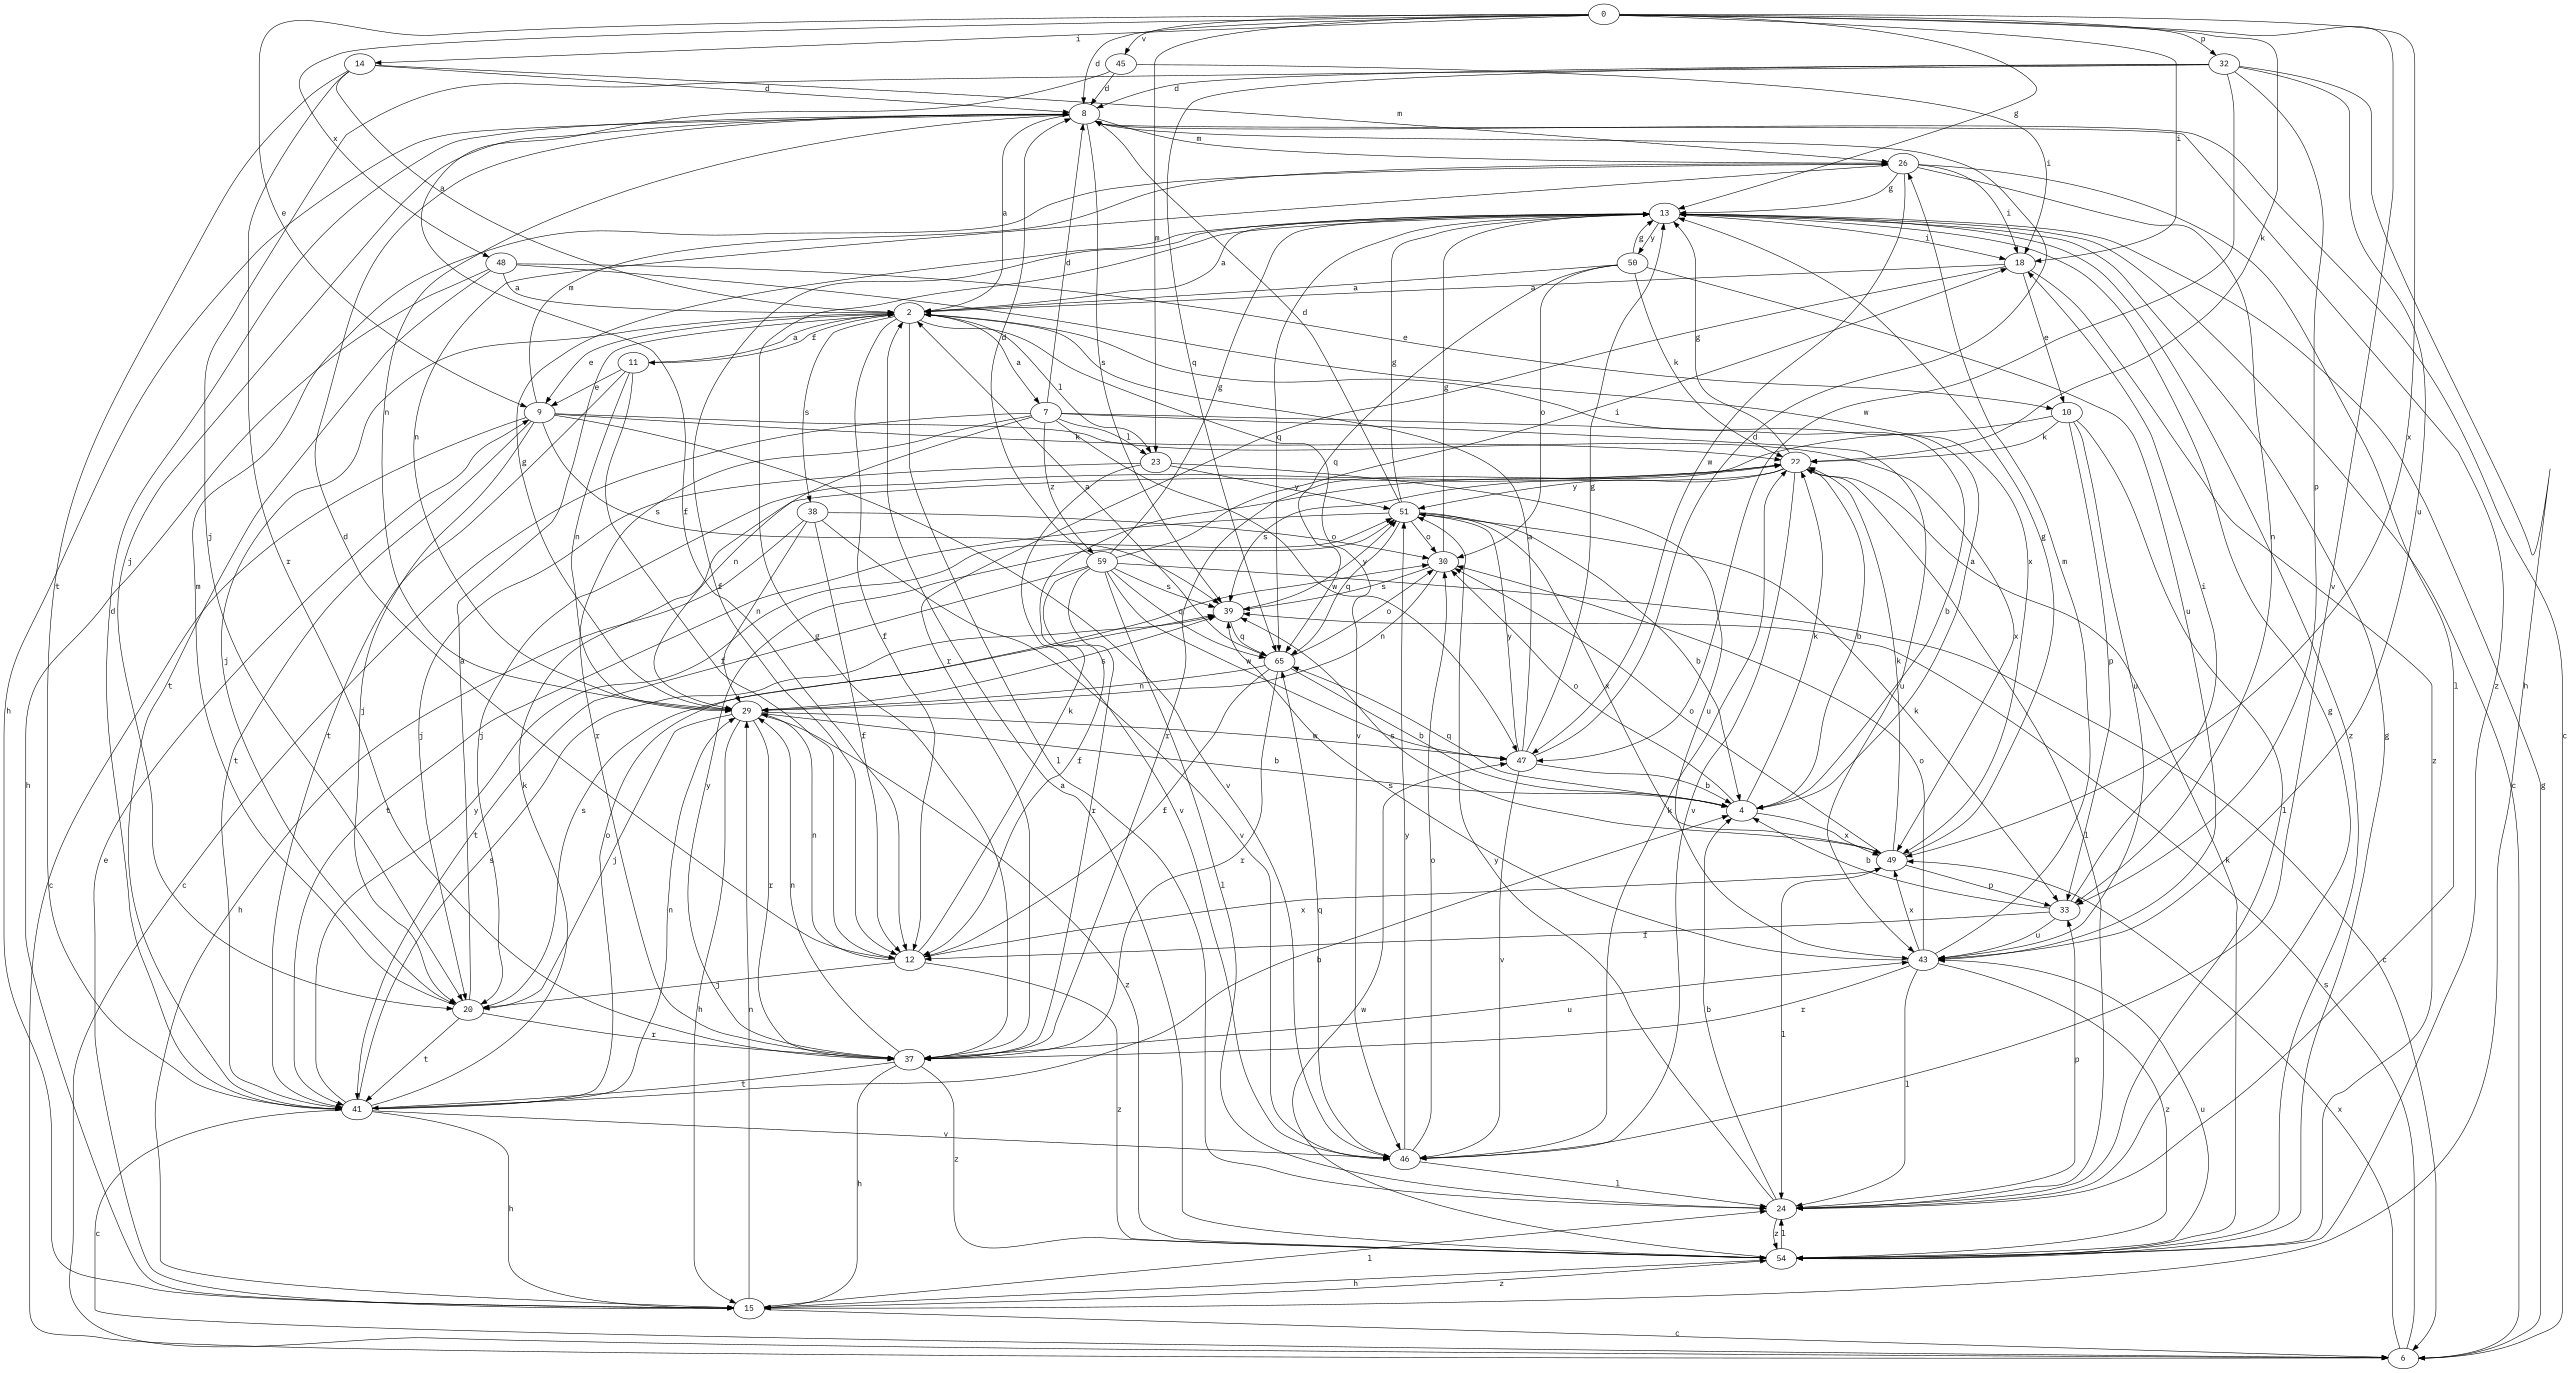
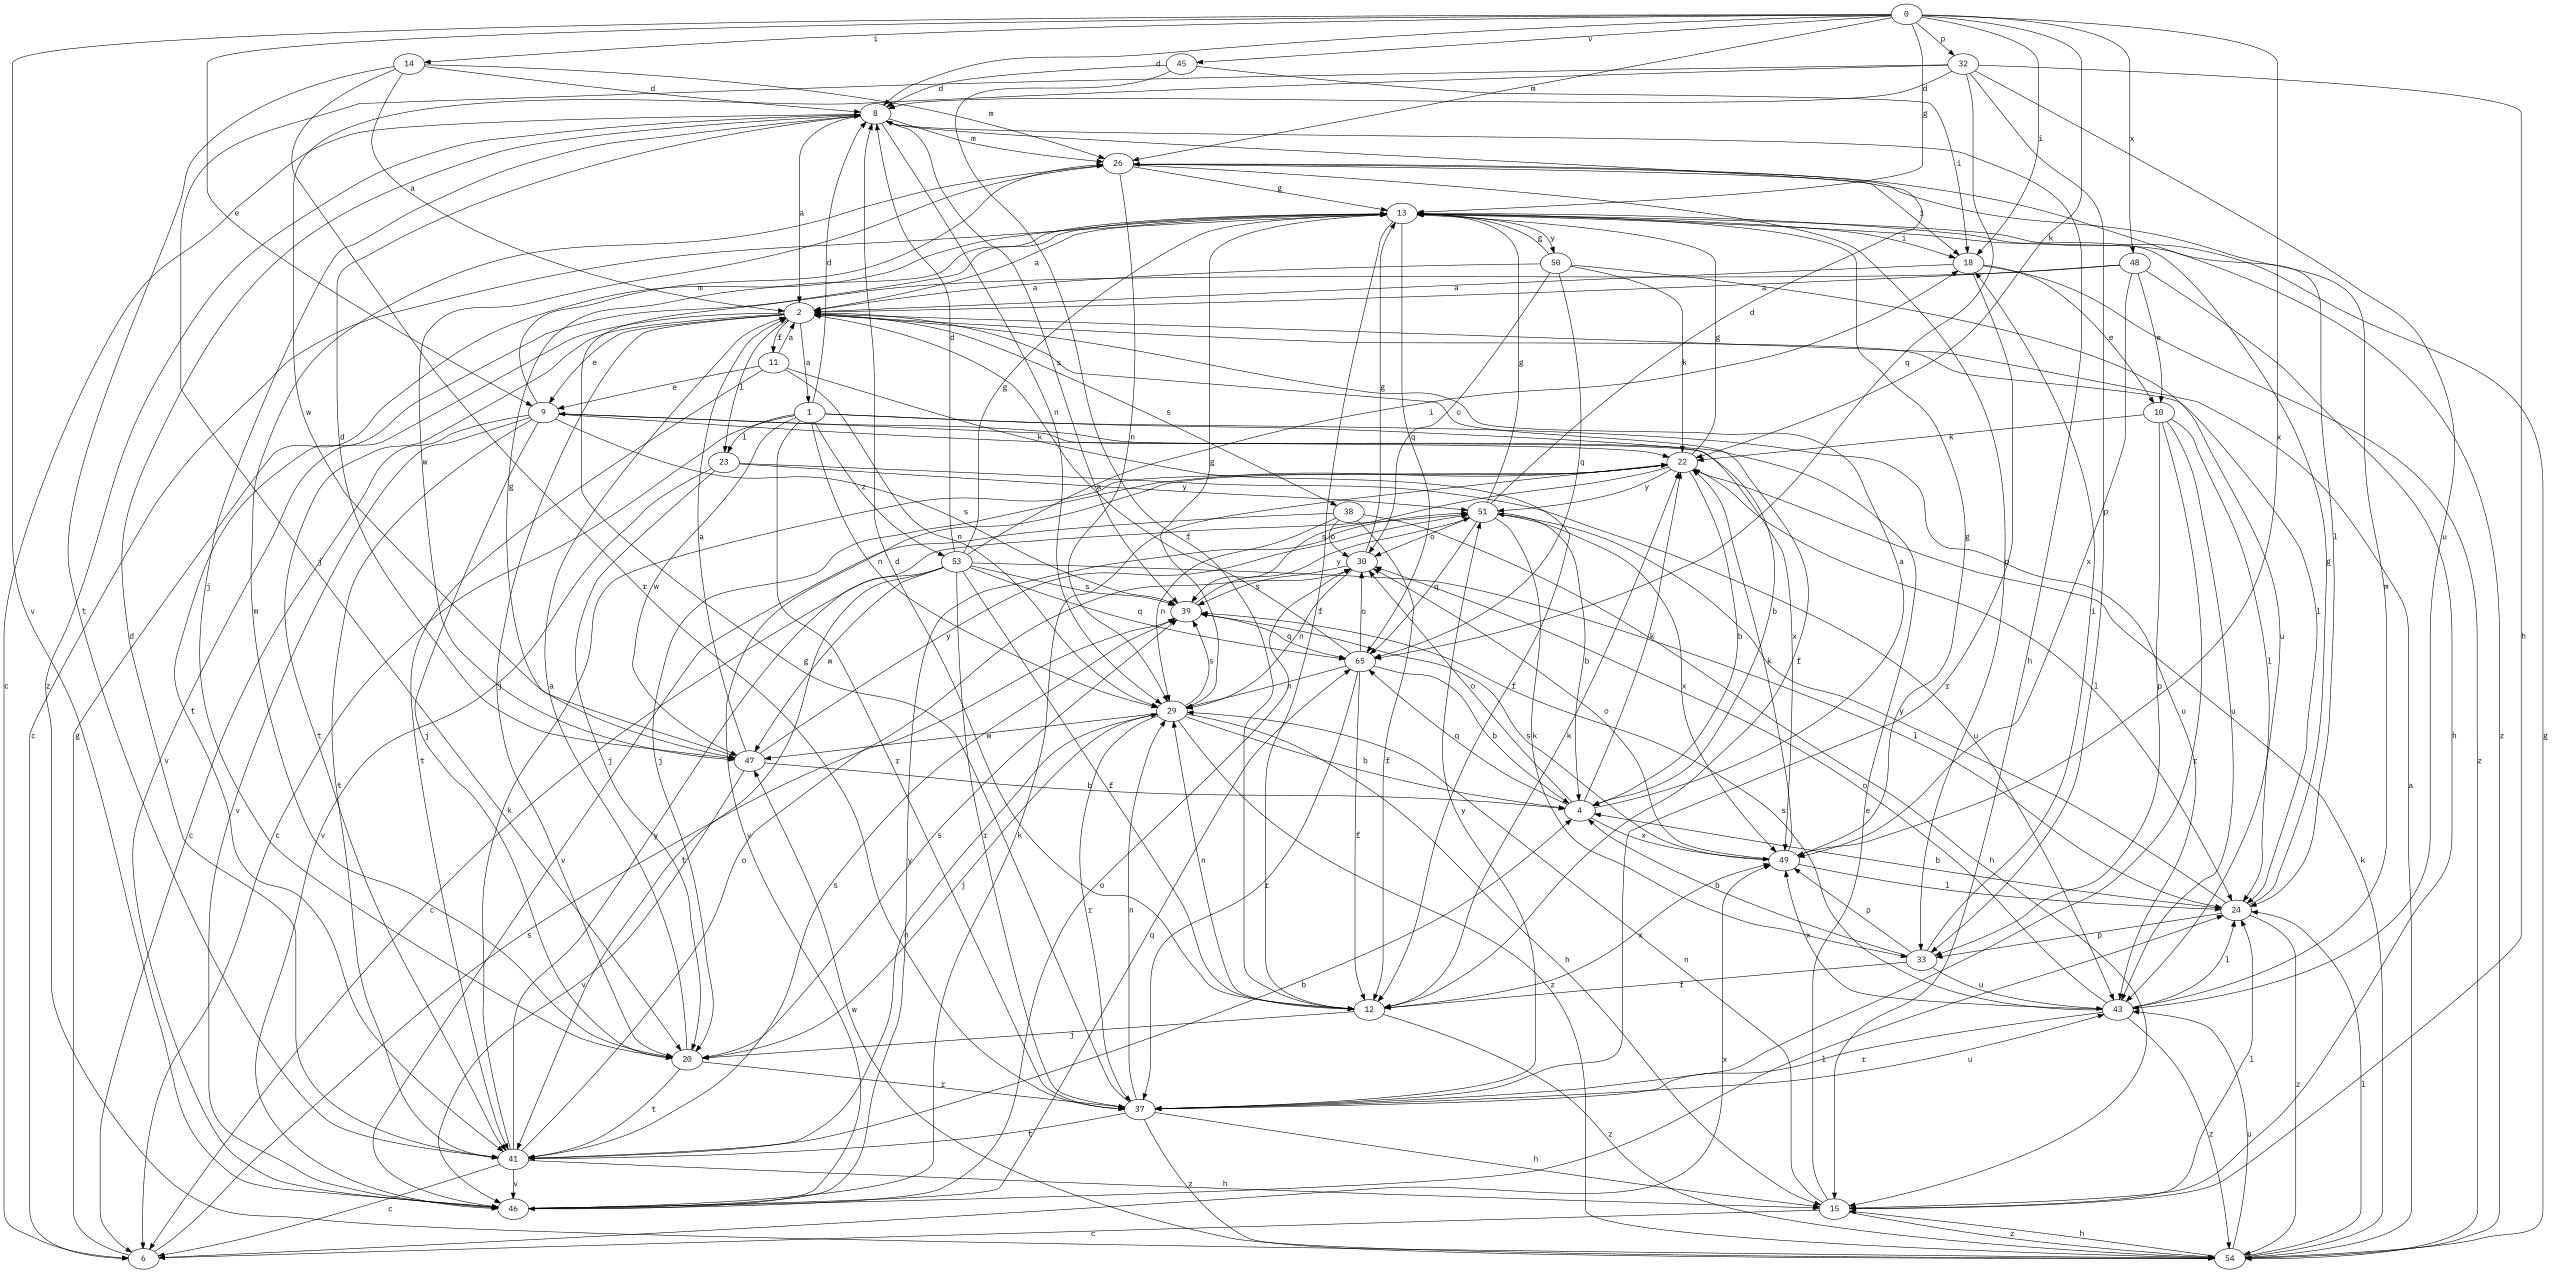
  strict digraph {
    fontname="IBM Plex Mono"
    node [fontname="IBM Plex Mono"]
    edge [fontname="IBM Plex Mono"]
    0
    8
    9
    13
    n5 [label=14]
    18
    22
    26
    32
    45
    46
    48
    49
    6
    29
    2
    20
    39
    15
    54
    41
    12
    n23 [label=65]
    50
    37
    10
    4
    24
    51
    47
    33
    43
    30
-   1 [label=7]
+   1
    23
-   53 [label=59]
+   53
    11
    38
    0 -> 8 [label=d]
    0 -> 9 [label=e]
    0 -> 13 [label=g]
    0 -> n5 [label=i]
    0 -> 18 [label=i]
    0 -> 22 [label=k]
-   0 -> 23 [label=m]
+   0 -> 26 [label=m]
    0 -> 32 [label=p]
    0 -> 45 [label=v]
    0 -> 46 [label=v]
    0 -> 48 [label=x]
    0 -> 49 [label=x]
    8 -> 26 [label=m]
    8 -> 6 [label=c]
    8 -> 29 [label=n]
    8 -> 2 [label=a]
    8 -> 20 [label=j]
    8 -> 39 [label=s]
    8 -> 15 [label=h]
    8 -> 54 [label=z]
    9 -> 22 [label=k]
    9 -> 26 [label=m]
    9 -> 46 [label=v]
    9 -> 49 [label=x]
    9 -> 6 [label=c]
    9 -> 20 [label=j]
    9 -> 39 [label=s]
    9 -> 41 [label=t]
    13 -> 18 [label=i]
    13 -> 6 [label=c]
    13 -> 2 [label=a]
    13 -> 54 [label=z]
    13 -> 12 [label=f]
    13 -> n23 [label=q]
    13 -> 50 [label=y]
    n5 -> 8 [label=d]
    n5 -> 26 [label=m]
    n5 -> 2 [label=a]
    n5 -> 41 [label=t]
    n5 -> 37 [label=r]
    18 -> 2 [label=a]
    18 -> 54 [label=z]
    18 -> 37 [label=r]
    18 -> 10 [label=e]
    22 -> 13 [label=g]
    22 -> 46 [label=v]
    22 -> 20 [label=j]
    22 -> 39 [label=s]
    22 -> 4 [label=b]
    22 -> 24 [label=l]
    22 -> 51 [label=y]
    26 -> 13 [label=g]
    26 -> 18 [label=i]
    26 -> 29 [label=n]
    26 -> 24 [label=l]
    26 -> 47 [label=w]
-   26 -> 33 [label=n]
+   26 -> 33 [label=p]
    32 -> 8 [label=d]
    32 -> 20 [label=j]
    32 -> 15 [label=h]
    32 -> n23 [label=q]
    32 -> 47 [label=w]
    32 -> 33 [label=p]
    32 -> 43 [label=u]
    45 -> 8 [label=d]
    45 -> 18 [label=i]
    45 -> 12 [label=f]
    46 -> 22 [label=k]
    46 -> n23 [label=q]
    46 -> 24 [label=l]
    46 -> 51 [label=y]
    46 -> 30 [label=o]
    48 -> 49 [label=x]
    48 -> 2 [label=a]
    48 -> 15 [label=h]
    48 -> 41 [label=t]
    48 -> 10 [label=e]
    49 -> 13 [label=g]
    49 -> 22 [label=k]
    49 -> 39 [label=s]
    49 -> 24 [label=l]
-   49 -> 33 [label=p]
+   33 -> 49 [label=p]
    49 -> 30 [label=o]
    6 -> 13 [label=g]
    6 -> 49 [label=x]
    6 -> 39 [label=s]
    29 -> 13 [label=g]
    29 -> 20 [label=j]
    29 -> 39 [label=s]
    29 -> 15 [label=h]
    29 -> 54 [label=z]
    29 -> 37 [label=r]
    29 -> 4 [label=b]
    29 -> 47 [label=w]
    2 -> 9 [label=e]
    2 -> 46 [label=v]
    2 -> 20 [label=j]
    2 -> 12 [label=f]
    2 -> 24 [label=l]
    2 -> 1 [label=a]
    2 -> 23 [label=l]
    2 -> 11 [label=f]
    2 -> 38 [label=s]
    20 -> 26 [label=m]
    20 -> 2 [label=a]
    20 -> 39 [label=s]
    20 -> 41 [label=t]
    20 -> 37 [label=r]
    39 -> n23 [label=q]
    39 -> 51 [label=y]
    15 -> 9 [label=e]
    15 -> 6 [label=c]
    15 -> 29 [label=n]
    15 -> 54 [label=z]
    15 -> 24 [label=l]
    54 -> 13 [label=g]
    54 -> 22 [label=k]
    54 -> 2 [label=a]
    54 -> 15 [label=h]
    54 -> 24 [label=l]
    54 -> 47 [label=w]
    54 -> 43 [label=u]
    41 -> 8 [label=d]
    41 -> 22 [label=k]
    41 -> 46 [label=v]
    41 -> 6 [label=c]
    41 -> 29 [label=n]
    41 -> 39 [label=s]
    41 -> 15 [label=h]
    41 -> 4 [label=b]
    41 -> 51 [label=y]
    41 -> 30 [label=o]
    12 -> 8 [label=d]
    12 -> 22 [label=k]
    12 -> 49 [label=x]
    12 -> 29 [label=n]
    12 -> 20 [label=j]
    12 -> 54 [label=z]
    n23 -> 29 [label=n]
    n23 -> 2 [label=a]
    n23 -> 12 [label=f]
    n23 -> 37 [label=r]
    n23 -> 4 [label=b]
    n23 -> 30 [label=o]
    50 -> 13 [label=g]
    50 -> 22 [label=k]
    50 -> 2 [label=a]
    50 -> n23 [label=q]
    50 -> 43 [label=u]
    50 -> 30 [label=o]
    37 -> 13 [label=g]
    37 -> 29 [label=n]
    37 -> 15 [label=h]
    37 -> 54 [label=z]
    37 -> 41 [label=t]
    37 -> 51 [label=y]
    37 -> 43 [label=u]
    10 -> 22 [label=k]
    10 -> 37 [label=r]
    10 -> 24 [label=l]
    10 -> 33 [label=p]
    10 -> 43 [label=u]
    4 -> 22 [label=k]
    4 -> 49 [label=x]
    4 -> 2 [label=a]
    4 -> n23 [label=q]
    4 -> 30 [label=o]
    24 -> 13 [label=g]
    24 -> 54 [label=z]
    24 -> 4 [label=b]
    24 -> 51 [label=y]
    24 -> 33 [label=p]
    51 -> 8 [label=d]
    51 -> 13 [label=g]
    51 -> 49 [label=x]
-   51 -> 41 [label=t]
+   2 -> 41 [label=t]
    51 -> n23 [label=q]
    51 -> 4 [label=b]
    51 -> 33 [label=k]
    51 -> 30 [label=o]
    47 -> 8 [label=d]
    47 -> 13 [label=g]
    47 -> 46 [label=v]
    47 -> 2 [label=a]
    47 -> 4 [label=b]
    47 -> 51 [label=y]
    33 -> 18 [label=i]
    33 -> 12 [label=f]
    33 -> 4 [label=b]
    33 -> 43 [label=u]
    43 -> 26 [label=m]
    43 -> 49 [label=x]
    43 -> 39 [label=s]
    43 -> 54 [label=z]
    43 -> 37 [label=r]
    43 -> 24 [label=l]
    43 -> 30 [label=o]
    30 -> 13 [label=g]
    30 -> 29 [label=n]
    30 -> 39 [label=s]
    1 -> 8 [label=d]
    1 -> 6 [label=c]
    1 -> 29 [label=n]
    1 -> 37 [label=r]
    1 -> 4 [label=b]
    1 -> 47 [label=w]
    1 -> 43 [label=u]
    1 -> 23 [label=l]
    1 -> 53 [label=z]
    23 -> 46 [label=v]
    23 -> 20 [label=j]
    23 -> 51 [label=y]
    23 -> 43 [label=u]
    53 -> 8 [label=d]
    53 -> 13 [label=g]
    53 -> 18 [label=i]
    53 -> 6 [label=c]
    53 -> 39 [label=s]
    53 -> 41 [label=t]
    53 -> 12 [label=f]
    53 -> n23 [label=q]
    53 -> 37 [label=r]
    53 -> 24 [label=l]
    53 -> 47 [label=w]
    11 -> 9 [label=e]
    11 -> 29 [label=n]
    11 -> 2 [label=a]
    11 -> 41 [label=t]
    11 -> 12 [label=f]
    38 -> 46 [label=v]
    38 -> 29 [label=n]
    38 -> 15 [label=h]
    38 -> 12 [label=f]
    38 -> 30 [label=o]
  }
